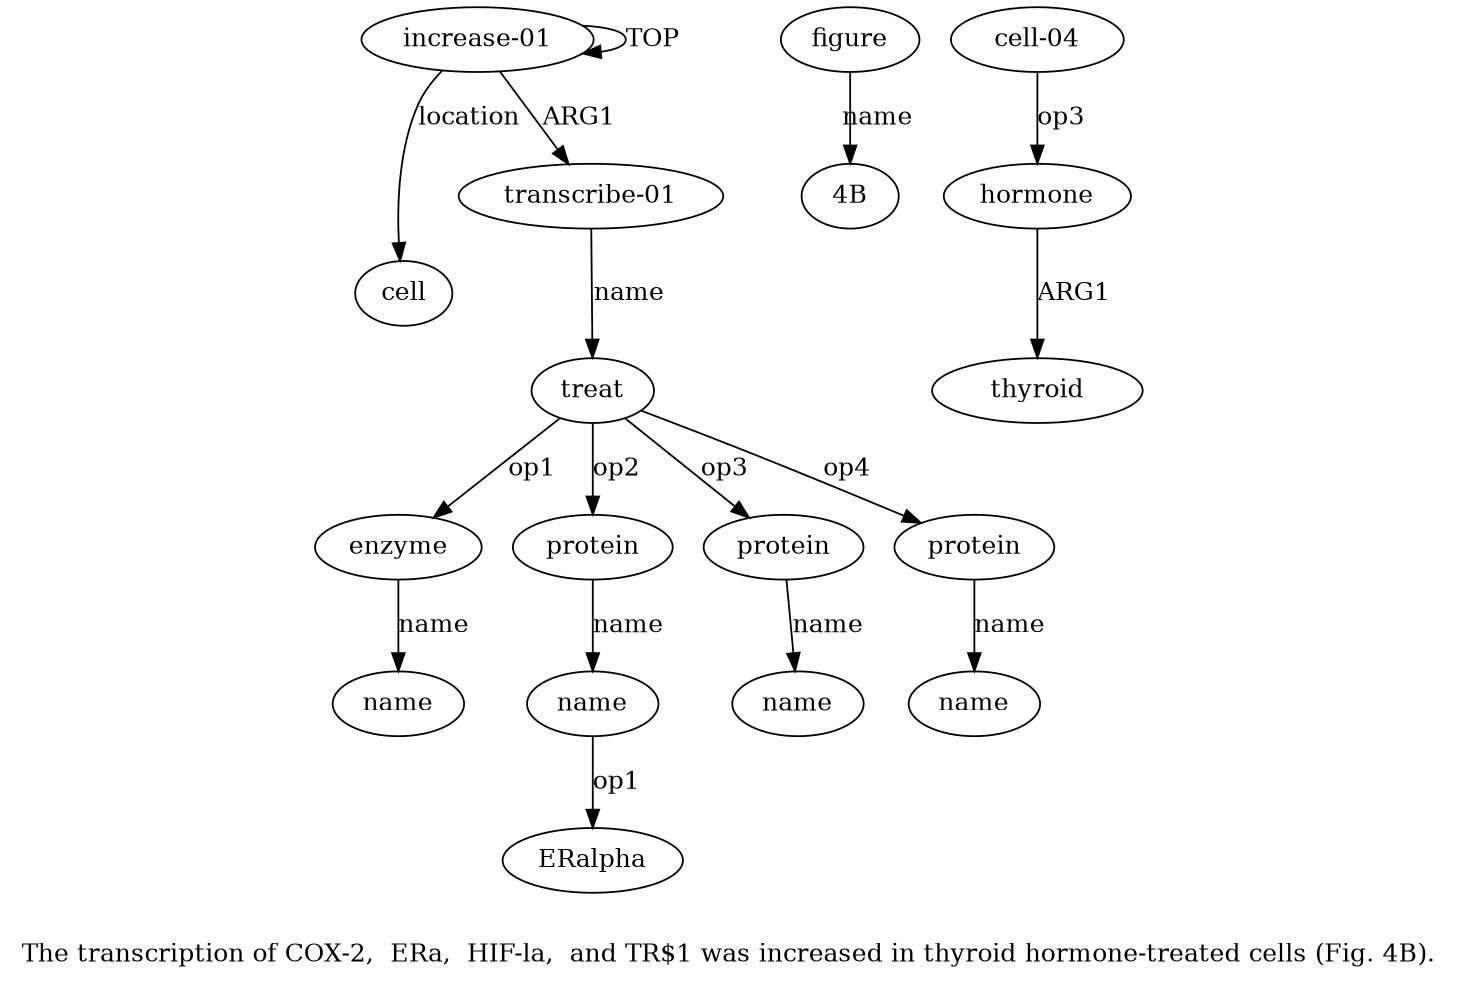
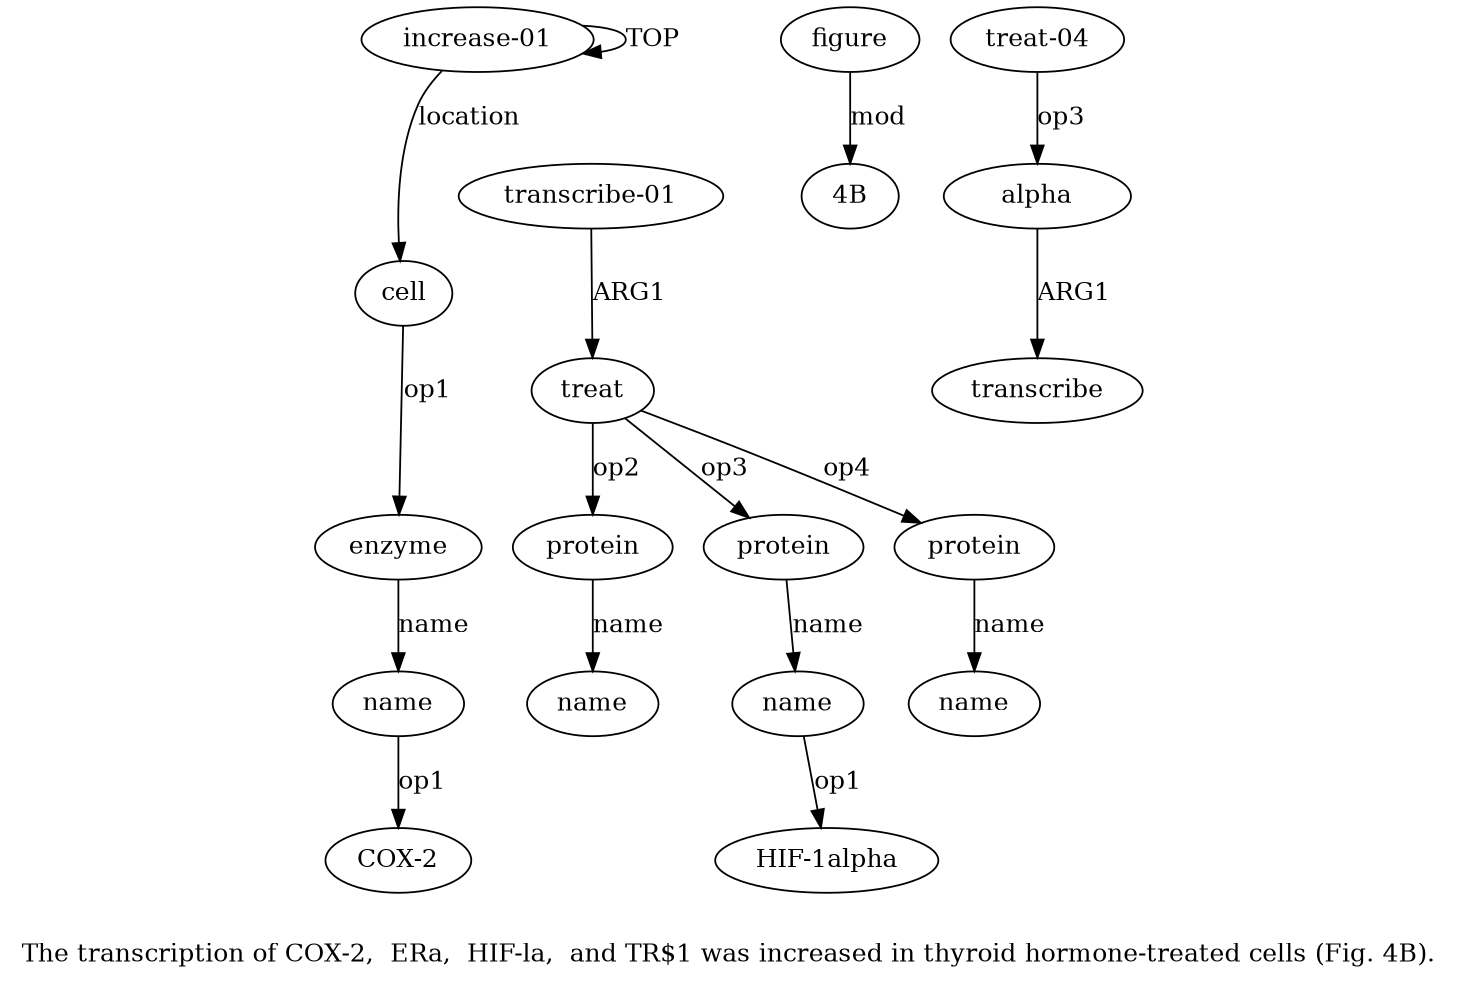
  digraph {
    label="The transcription of COX-2,  ERa,  HIF-la,  and TR$1 was increased in thyroid hormone-treated cells (Fig. 4B)."
    node [color=black gold_ind=-1 gold_label=name test_ind=-1 test_label=name]
    edge [color=black gold_label=op1 test_label=op1]
-   n1 [gold_label=ERalpha label=ERalpha test_label=ERalpha]
+   n2 [gold_label="COX-2" label="COX-2" test_label="COX-2"]
+   n3 [gold_label="HIF-1alpha" label="HIF-1alpha" test_label="HIF-1alpha"]
    n4 [gold_ind=16 gold_label=figure label=figure test_ind=16 test_label=figure]
    n5 [gold_label="4B" label="4B" test_label="4B"]
    n6 [gold_ind=0 gold_label="increase-01" label="increase-01" test_ind=0 test_label="increase-01"]
    n7 [gold_ind=11 gold_label=cell label=cell test_ind=11 test_label=cell]
    n8 [gold_ind=1 gold_label="transcribe-01" label="transcribe-01" test_ind=1 test_label="transcribe-01"]
    n9 [gold_ind=2 gold_label=and label=treat test_ind=2 test_label=and]
-   n10 [gold_ind=14 gold_label=thyroid label=thyroid test_ind=14 test_label=thyroid]
+   n10 [gold_ind=14 gold_label=thyroid label=transcribe test_ind=14 test_label=thyroid]
    n11 [gold_ind=10 label=name test_ind=10]
-   n12 [gold_ind=13 gold_label=hormone label=hormone test_ind=13 test_label=hormone]
-   n13 [gold_ind=12 gold_label="treat-04" label="cell-04" test_ind=12 test_label="treat-04"]
+   n12 [gold_ind=13 gold_label=hormone label=alpha test_ind=13 test_label=hormone]
+   n13 [gold_ind=12 gold_label="treat-04" label="treat-04" test_ind=12 test_label="treat-04"]
    n14 [gold_ind=3 gold_label=enzyme label=enzyme test_ind=3 test_label=enzyme]
    n15 [gold_ind=5 gold_label=protein label=protein test_ind=5 test_label=protein]
    n16 [gold_ind=7 gold_label=protein label=protein test_ind=7 test_label=protein]
    n17 [gold_ind=9 gold_label=protein label=protein test_ind=9 test_label=protein]
    n18 [gold_ind=4 label=name test_ind=4]
    n19 [gold_ind=6 label=name test_ind=6]
    n20 [gold_ind=8 label=name test_ind=8]
-   n4 -> n5 [gold_label=mod label=name test_label=mod]
+   n4 -> n5 [gold_label=mod label=mod test_label=mod]
    n6 -> n6 [gold_label=TOP label=TOP test_label=TOP]
    n6 -> n7 [gold_label=location label=location test_label=location]
-   n6 -> n8 [gold_label=ARG1 label=ARG1 test_label=ARG1]
-   n8 -> n9 [gold_label=ARG1 label=name test_label=ARG1]
-   n9 -> n14 [label=op1]
+   n8 -> n9 [gold_label=ARG1 label=ARG1 test_label=ARG1]
+   n7 -> n14 [label=op1]
    n9 -> n15 [gold_label=op2 label=op2 test_label=op2]
    n9 -> n16 [gold_label=op3 label=op3 test_label=op3]
    n9 -> n17 [gold_label=op4 label=op4 test_label=op4]
    n12 -> n10 [gold_label=source label=ARG1 test_label=source]
    n13 -> n12 [gold_label=ARG2 label=op3 test_label=ARG2]
    n14 -> n18 [gold_label=name label=name test_label=name]
    n15 -> n19 [gold_label=name label=name test_label=name]
    n16 -> n20 [gold_label=name label=name test_label=name]
    n17 -> n11 [gold_label=name label=name test_label=name]
-   n19 -> n1 [label=op1]
+   n18 -> n2 [label=op1]
+   n20 -> n3 [label=op1]
  }
